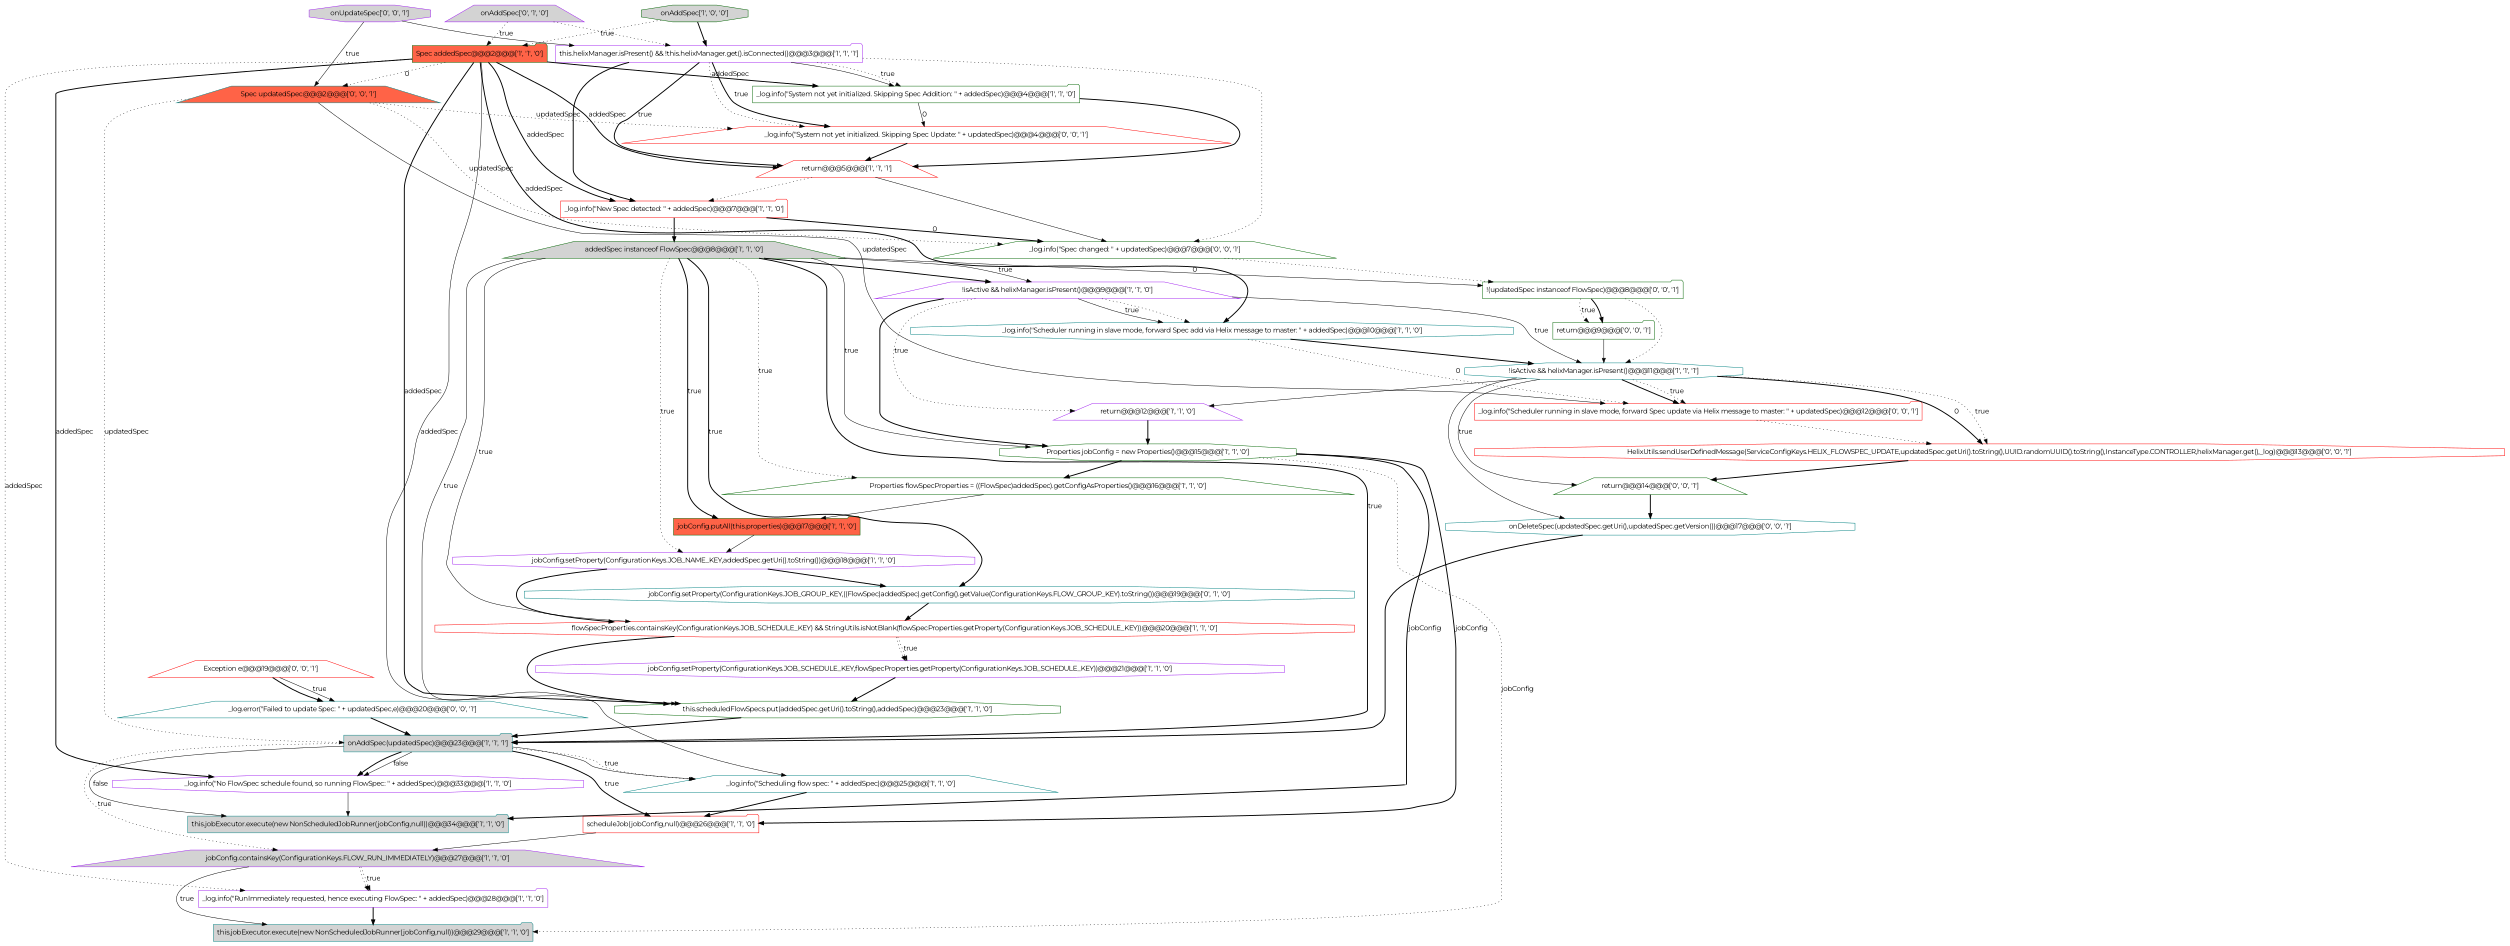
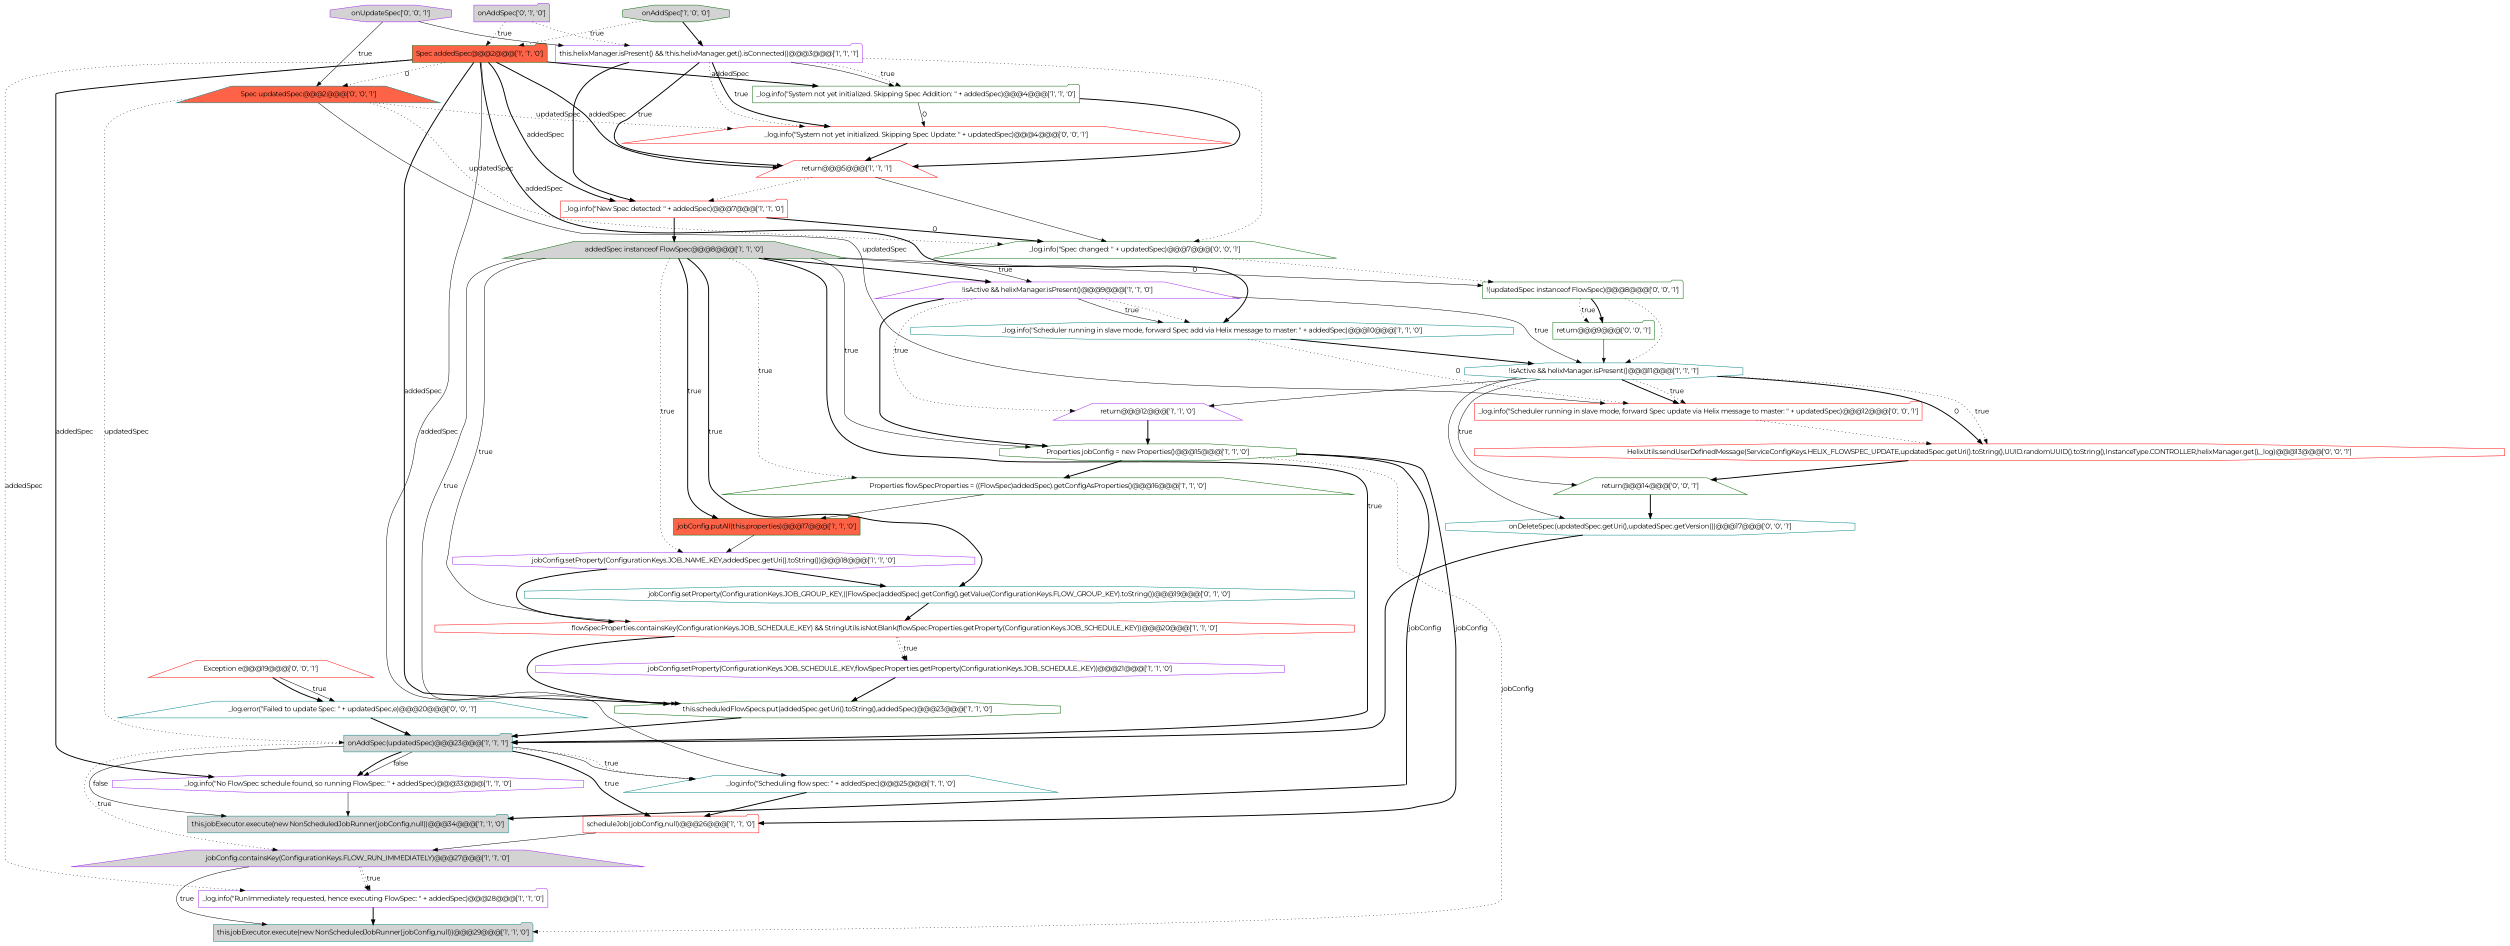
  digraph {
    fontname=Montserrat
    node [color=darkgreen fillcolor=white fontname=Montserrat shape=trapezium style=filled]
    edge [fontname=Montserrat style=bold]
    n1 [color=red label="_log.info(\"New Spec detected: \" + addedSpec)@@@7@@@['1', '1', '0']" shape=folder]
    n2 [label="_log.info(\"Spec changed: \" + updatedSpec)@@@7@@@['0', '0', '1']"]
    n3 [fillcolor=lightgray label="addedSpec instanceof FlowSpec@@@8@@@['1', '1', '0']"]
    n4 [label="!(updatedSpec instanceof FlowSpec)@@@8@@@['0', '0', '1']" shape=folder]
    n5 [label="Properties jobConfig = new Properties()@@@15@@@['1', '1', '0']" shape=octagon]
    n6 [fillcolor=tomato label="jobConfig.putAll(this.properties)@@@17@@@['1', '1', '0']" shape=folder]
    n7 [color=purple label="jobConfig.setProperty(ConfigurationKeys.JOB_NAME_KEY,addedSpec.getUri().toString())@@@18@@@['1', '1', '0']" shape=octagon]
    n8 [color=teal fillcolor=lightgray label="onAddSpec(updatedSpec)@@@23@@@['1', '1', '1']" shape=folder]
    n9 [color=red label="flowSpecProperties.containsKey(ConfigurationKeys.JOB_SCHEDULE_KEY) && StringUtils.isNotBlank(flowSpecProperties.getProperty(ConfigurationKeys.JOB_SCHEDULE_KEY))@@@20@@@['1', '1', '0']" shape=octagon]
    n10 [label="this.scheduledFlowSpecs.put(addedSpec.getUri().toString(),addedSpec)@@@23@@@['1', '1', '0']" shape=octagon]
    n11 [label="Properties flowSpecProperties = ((FlowSpec)addedSpec).getConfigAsProperties()@@@16@@@['1', '1', '0']"]
    n12 [color=teal label="jobConfig.setProperty(ConfigurationKeys.JOB_GROUP_KEY,((FlowSpec)addedSpec).getConfig().getValue(ConfigurationKeys.FLOW_GROUP_KEY).toString())@@@19@@@['0', '1', '0']" shape=octagon]
    n13 [color=purple label="!isActive && helixManager.isPresent()@@@9@@@['1', '1', '0']"]
    n14 [color=purple label="return@@@12@@@['1', '1', '0']"]
    n15 [color=red label="scheduleJob(jobConfig,null)@@@26@@@['1', '1', '0']" shape=folder]
    n16 [color=teal fillcolor=lightgray label="this.jobExecutor.execute(new NonScheduledJobRunner(jobConfig,null))@@@34@@@['1', '1', '0']" shape=folder]
    n17 [color=teal fillcolor=lightgray label="this.jobExecutor.execute(new NonScheduledJobRunner(jobConfig,null))@@@29@@@['1', '1', '0']" shape=folder]
    n18 [color=teal label="_log.info(\"Scheduler running in slave mode, forward Spec add via Helix message to master: \" + addedSpec)@@@10@@@['1', '1', '0']" shape=octagon]
    n19 [color=red label="_log.info(\"Scheduler running in slave mode, forward Spec update via Helix message to master: \" + updatedSpec)@@@12@@@['0', '0', '1']" shape=folder]
    n20 [color=teal label="!isActive && helixManager.isPresent()@@@11@@@['1', '1', '1']" shape=octagon]
    n21 [color=red label="HelixUtils.sendUserDefinedMessage(ServiceConfigKeys.HELIX_FLOWSPEC_UPDATE,updatedSpec.getUri().toString(),UUID.randomUUID().toString(),InstanceType.CONTROLLER,helixManager.get(),_log)@@@13@@@['0', '0', '1']" shape=octagon]
    n22 [label="return@@@14@@@['0', '0', '1']"]
    n23 [color=teal label="onDeleteSpec(updatedSpec.getUri(),updatedSpec.getVersion())@@@17@@@['0', '0', '1']" shape=octagon]
    n24 [color=teal label="_log.info(\"Scheduling flow spec: \" + addedSpec)@@@25@@@['1', '1', '0']"]
    n25 [color=purple label="_log.info(\"No FlowSpec schedule found, so running FlowSpec: \" + addedSpec)@@@33@@@['1', '1', '0']" shape=octagon]
    n26 [color=purple fillcolor=lightgray label="jobConfig.containsKey(ConfigurationKeys.FLOW_RUN_IMMEDIATELY)@@@27@@@['1', '1', '0']"]
    n27 [color=purple label="_log.info(\"RunImmediately requested, hence executing FlowSpec: \" + addedSpec)@@@28@@@['1', '1', '0']" shape=folder]
-   n28 [color=purple fillcolor=lightgray label="onAddSpec['0', '1', '0']"]
+   n28 [color=purple fillcolor=lightgray label="onAddSpec['0', '1', '0']" shape=folder]
    n29 [color=purple label="this.helixManager.isPresent() && !this.helixManager.get().isConnected()@@@3@@@['1', '1', '1']" shape=folder]
    n30 [fillcolor=tomato label="Spec addedSpec@@@2@@@['1', '1', '0']" shape=folder]
    n31 [color=red label="_log.info(\"System not yet initialized. Skipping Spec Update: \" + updatedSpec)@@@4@@@['0', '0', '1']"]
    n32 [label="_log.info(\"System not yet initialized. Skipping Spec Addition: \" + addedSpec)@@@4@@@['1', '1', '0']" shape=folder]
    n33 [color=red label="return@@@5@@@['1', '1', '1']"]
    n34 [color=teal fillcolor=tomato label="Spec updatedSpec@@@2@@@['0', '0', '1']"]
    n35 [color=teal label="_log.error(\"Failed to update Spec: \" + updatedSpec,e)@@@20@@@['0', '0', '1']"]
    n36 [color=purple label="jobConfig.setProperty(ConfigurationKeys.JOB_SCHEDULE_KEY,flowSpecProperties.getProperty(ConfigurationKeys.JOB_SCHEDULE_KEY))@@@21@@@['1', '1', '0']" shape=octagon]
    n37 [label="return@@@9@@@['0', '0', '1']" shape=folder]
    n38 [color=red label="Exception e@@@19@@@['0', '0', '1']"]
    n39 [color=purple fillcolor=lightgray label="onUpdateSpec['0', '0', '1']" shape=octagon]
    n40 [fillcolor=lightgray label="onAddSpec['1', '0', '0']" shape=octagon]
    n1 -> n2 [label=0]
    n1 -> n3
    n2 -> n4 [style=dotted]
    n3 -> n4 [label=0 style=solid]
    n3 -> n5 [label=true style=solid]
    n3 -> n6 [label=true]
    n3 -> n7 [label=true style=dotted]
    n3 -> n8 [label=true]
    n3 -> n9 [label=true style=solid]
    n3 -> n10 [label=true style=solid]
    n3 -> n11 [label=true style=dotted]
    n3 -> n12 [label=true]
    n3 -> n13 [label=true style=solid]
    n3 -> n13
    n4 -> n20 [style=dotted]
    n4 -> n37
    n4 -> n37 [label=true style=dotted]
    n5 -> n11
    n5 -> n15 [label=jobConfig]
    n5 -> n16 [label=jobConfig]
    n5 -> n17 [label=jobConfig style=dotted]
    n6 -> n7 [style=solid]
    n7 -> n9
    n7 -> n12
    n8 -> n15 [label=true]
    n8 -> n16 [label=false style=solid]
    n8 -> n24 [label=true style=dotted]
    n8 -> n24 [style=solid]
    n8 -> n25 [label=false style=solid]
    n8 -> n25
    n8 -> n26 [label=true style=dotted]
    n9 -> n10
    n9 -> n36 [label=true style=dotted]
    n9 -> n36 [style=dotted]
    n10 -> n8
    n11 -> n6 [style=solid]
    n12 -> n9
    n13 -> n5
    n13 -> n14 [label=true style=dotted]
    n13 -> n18 [label=true style=solid]
    n13 -> n18 [style=dotted]
    n13 -> n20 [label=true style=solid]
    n14 -> n5
    n15 -> n26 [style=solid]
    n18 -> n19 [label=0 style=dotted]
    n18 -> n20
    n19 -> n21 [style=dotted]
    n20 -> n14 [style=solid]
    n20 -> n19
    n20 -> n19 [label=true style=dotted]
    n20 -> n21 [label=0]
    n20 -> n21 [label=true style=dotted]
    n20 -> n22 [label=true style=solid]
    n20 -> n23 [style=solid]
    n21 -> n22
    n22 -> n23
    n23 -> n8
    n24 -> n15
    n25 -> n16 [style=solid]
    n26 -> n17 [label=true style=solid]
    n26 -> n27 [label=true style=dotted]
    n26 -> n27 [style=dotted]
    n27 -> n17
    n28 -> n29 [style=dotted]
    n28 -> n30 [label=true style=dotted]
    n29 -> n1
    n29 -> n2 [style=dotted]
    n29 -> n31 [label=true]
    n29 -> n31 [style=dotted]
    n29 -> n32 [style=solid]
    n29 -> n32 [label=true style=dotted]
    n29 -> n33 [label=true]
    n30 -> n1 [label=addedSpec]
    n30 -> n10 [label=addedSpec]
    n30 -> n18 [label=addedSpec]
    n30 -> n24 [label=addedSpec style=solid]
    n30 -> n25 [label=addedSpec]
    n30 -> n27 [label=addedSpec style=dotted]
    n30 -> n32 [label=addedSpec]
    n30 -> n33 [label=addedSpec]
    n30 -> n34 [label=0 style=dotted]
    n31 -> n33
    n32 -> n31 [label=0 style=solid]
    n32 -> n33
    n33 -> n1 [style=dotted]
    n33 -> n2 [style=solid]
    n34 -> n2 [label=updatedSpec style=dotted]
    n34 -> n8 [label=updatedSpec style=dotted]
    n34 -> n19 [label=updatedSpec style=solid]
    n34 -> n31 [label=updatedSpec style=dotted]
    n35 -> n8
    n36 -> n10
    n37 -> n20 [style=solid]
    n38 -> n35 [label=true style=solid]
    n38 -> n35
    n39 -> n29 [style=solid]
    n39 -> n34 [label=true style=solid]
    n40 -> n29
    n40 -> n30 [label=true style=dotted]
  }
